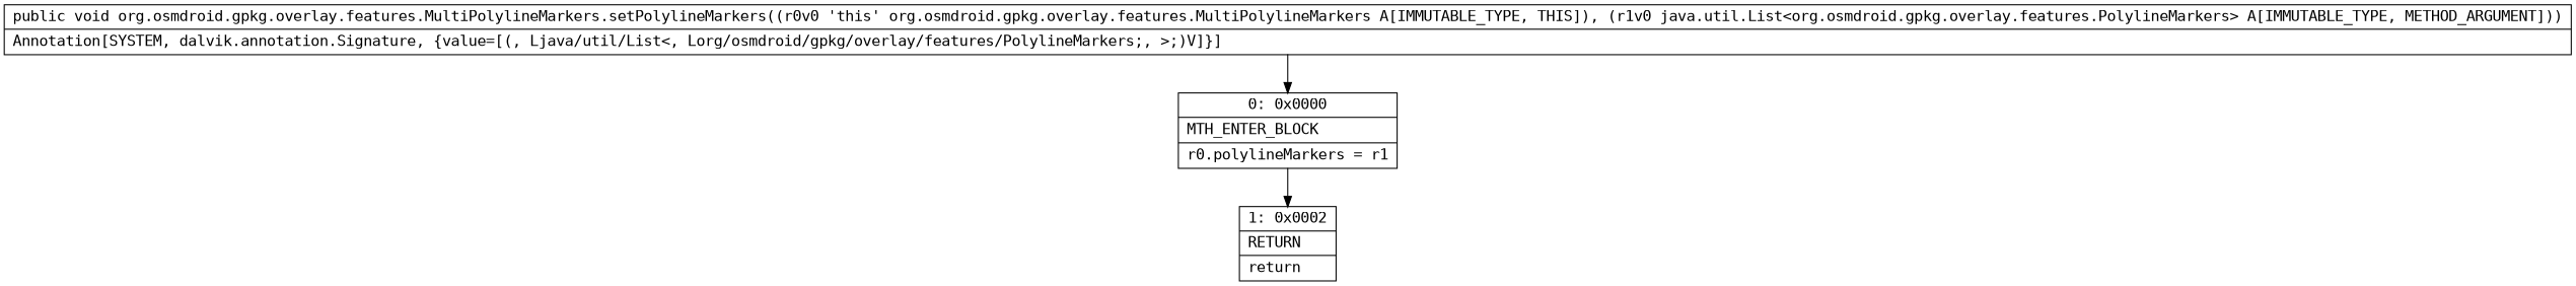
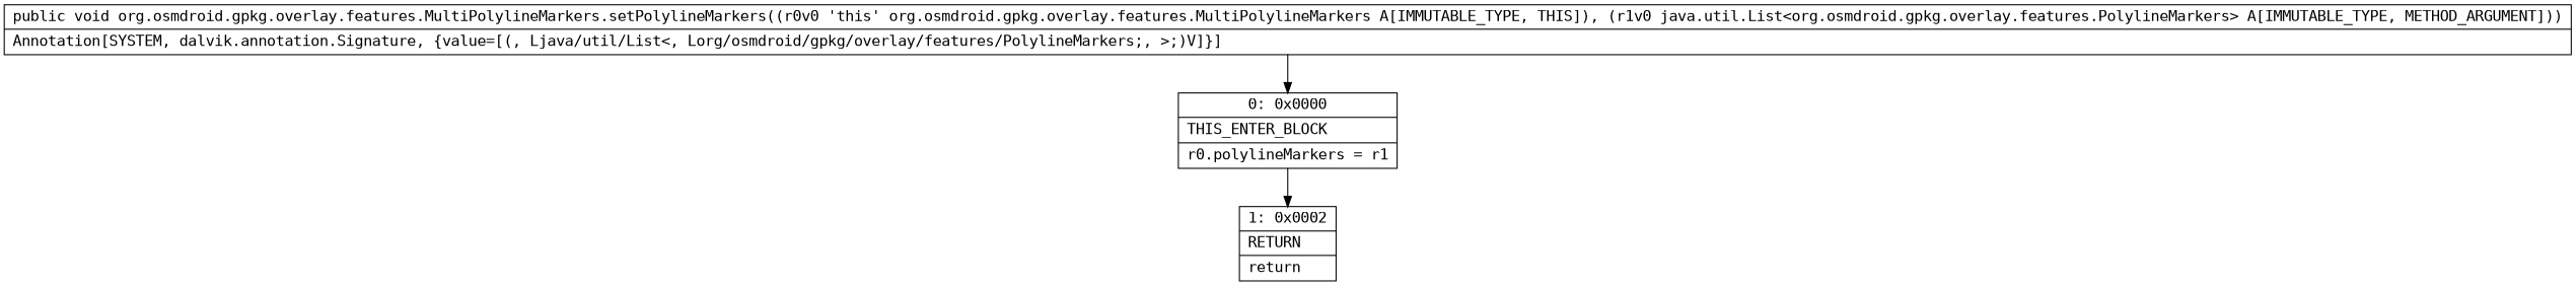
  digraph {
    fontname="DejaVu Sans Mono"
    node [shape=record fontname="DejaVu Sans Mono"]
    edge [fontname="DejaVu Sans Mono"]
-   n1 [label="{0\:\ 0x0000|MTH_ENTER_BLOCK\l|r0.polylineMarkers = r1\l}"]
+   n1 [label="{0\:\ 0x0000|THIS_ENTER_BLOCK\l|r0.polylineMarkers = r1\l}"]
    n2 [label="{1\:\ 0x0002|RETURN\l|return\l}"]
    n3 [label="{public void org.osmdroid.gpkg.overlay.features.MultiPolylineMarkers.setPolylineMarkers((r0v0 'this' org.osmdroid.gpkg.overlay.features.MultiPolylineMarkers A[IMMUTABLE_TYPE, THIS]), (r1v0 java.util.List\<org.osmdroid.gpkg.overlay.features.PolylineMarkers\> A[IMMUTABLE_TYPE, METHOD_ARGUMENT]))  | Annotation[SYSTEM, dalvik.annotation.Signature, \{value=[(, Ljava\/util\/List\<, Lorg\/osmdroid\/gpkg\/overlay\/features\/PolylineMarkers;, \>;)V]\}]\l}"]
    n1 -> n2
    n3 -> n1
  }
